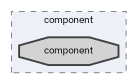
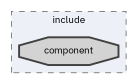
  digraph {
    compound=true
    fontname="IBM Plex Sans"
    n1 [color=grey25 fillcolor=lightgrey fontname="IBM Plex Sans" fontsize=10 height=0.2 label=component shape=octagon style="filled,bold" width=0.4]
    subgraph cluster_1 {
      bgcolor="#edf0f7"
      fontsize=10
-     label=component
+     label=include
      pencolor=grey50
      style="filled,dashed"
      n1
    }
  }
